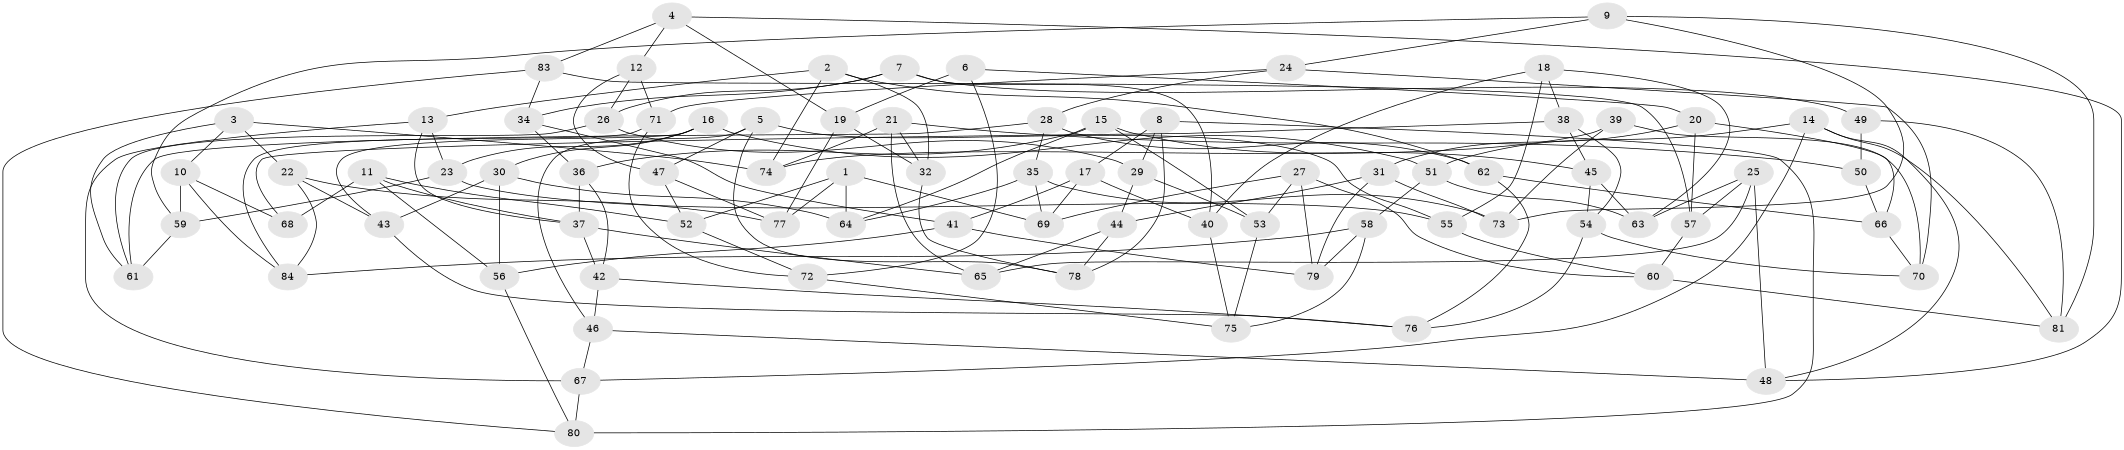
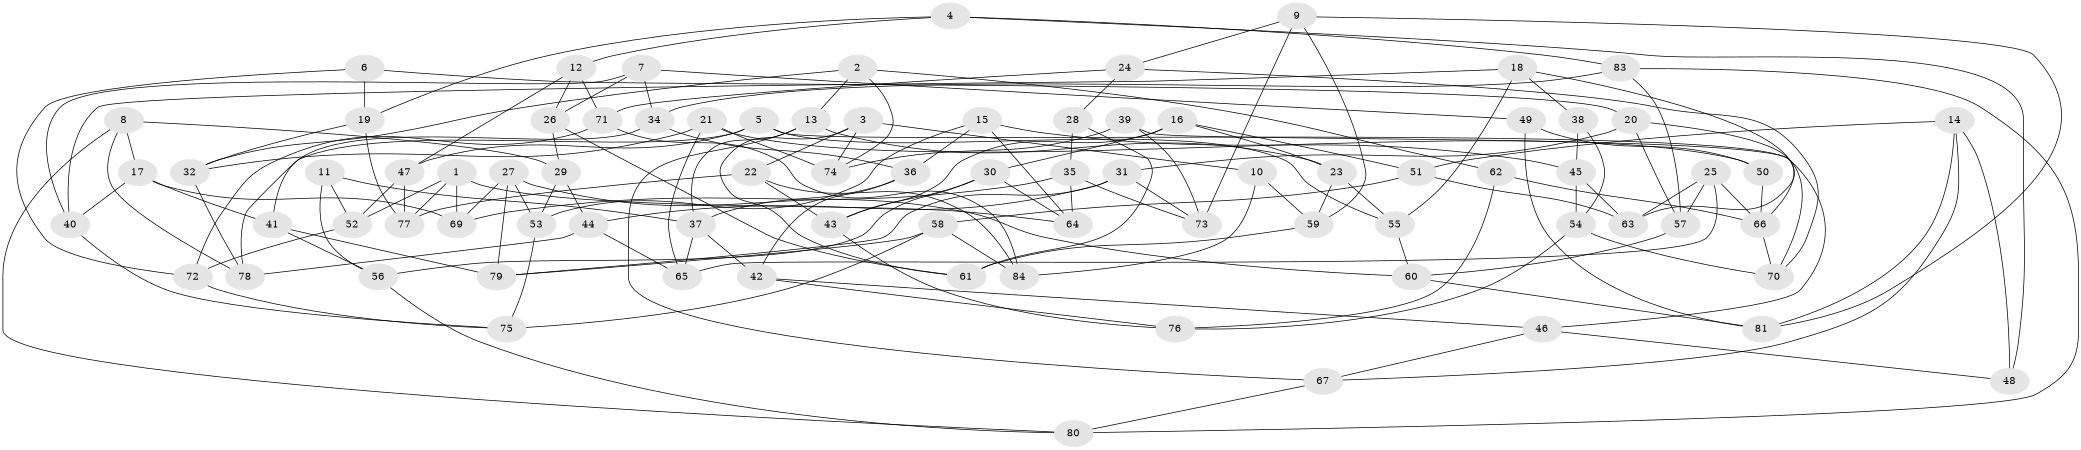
  graph {
    node [color=gray90 style=filled]
    1
    52
    64
    69
    77
    72
    2
    13
    32
    62
    74
    37
    23
    67
    78
    66
    76
    3
    10
    22
    61
-   68
    59
    n24 [label=84]
    43
    4
    12
    19
    n29 [label=83]
    48
    47
    26
    71
    34
    80
    57
    5
    46
    55
    60
    6
    20
    31
    75
    7
    40
    49
    29
    36
    41
    81
    50
    8
    17
    53
    44
    9
    24
    73
    28
    70
    11
    56
    65
    42
    14
    51
    63
    58
    15
    45
    54
    16
    30
    79
    18
    38
    21
    35
    25
    27
    39
    1 -- 52
    1 -- 64
    1 -- 69
    1 -- 77
    52 -- 72
    72 -- 75
    2 -- 13
    2 -- 32
    2 -- 62
    2 -- 74
    13 -- 37
    13 -- 23
    13 -- 67
    32 -- 78
    62 -- 66
    62 -- 76
    37 -- 65
    37 -- 42
    23 -- 59
    23 -- 55
    67 -- 80
    66 -- 70
    3 -- 74
    3 -- 10
    3 -- 22
    3 -- 61
-   10 -- 68
    10 -- 59
    10 -- n24
    22 -- 77
    22 -- n24
    22 -- 43
    59 -- 61
    43 -- 76
    4 -- 12
    4 -- 19
    4 -- n29
    4 -- 48
    12 -- 47
    12 -- 26
    12 -- 71
    19 -- 77
    19 -- 32
    n29 -- 34
    n29 -- 80
    n29 -- 57
    47 -- 52
    47 -- 77
    26 -- 61
    26 -- 29
    71 -- 72
    71 -- n24
    34 -- 36
    34 -- 41
    57 -- 60
    5 -- 78
    5 -- 47
    5 -- 46
    5 -- 55
    46 -- 67
    46 -- 48
    55 -- 60
    60 -- 81
    6 -- 72
    6 -- 19
    6 -- 20
    20 -- 66
    20 -- 57
    20 -- 31
    31 -- 44
    31 -- 73
    31 -- 79
    7 -- 26
    7 -- 34
    7 -- 40
    7 -- 49
    40 -- 75
    49 -- 81
    49 -- 50
    29 -- 53
    29 -- 44
    36 -- 37
    36 -- 42
    41 -- 56
    41 -- 79
    50 -- 66
    8 -- 78
    8 -- 80
    8 -- 29
    8 -- 17
    17 -- 69
    17 -- 40
    17 -- 41
    53 -- 75
    44 -- 78
    44 -- 65
    9 -- 59
    9 -- 81
    9 -- 24
    9 -- 73
    24 -- 71
    24 -- 28
    24 -- 70
-   28 -- 62
    28 -- 61
    28 -- 35
    11 -- 52
    11 -- 37
-   11 -- 68
    11 -- 56
    56 -- 80
    42 -- 76
    42 -- 46
    14 -- 67
    14 -- 48
    14 -- 81
    14 -- 51
    51 -- 63
    51 -- 58
    58 -- n24
    58 -- 75
    58 -- 79
    15 -- 64
    15 -- 36
    15 -- 53
    15 -- 45
    45 -- 63
    45 -- 54
    54 -- 76
    54 -- 70
    16 -- 23
    16 -- 43
    16 -- 51
    16 -- 30
    30 -- 64
    30 -- 43
    30 -- 56
    18 -- 55
    18 -- 40
    18 -- 63
    18 -- 38
-   38 -- 68
    38 -- 45
    38 -- 54
    21 -- 32
    21 -- 74
    21 -- 50
    21 -- 65
    35 -- 64
    35 -- 69
    35 -- 73
-   25 -- 48
+   25 -- 66
    25 -- 57
    25 -- 65
    25 -- 63
    27 -- 69
    27 -- 60
    27 -- 53
    27 -- 79
    39 -- 74
    39 -- 73
    39 -- 70
  }
